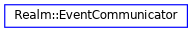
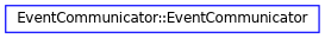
  digraph {
    rankdir=LR
-   n1 [color=blue fillcolor=white fontname=Helvetica fontsize=10 height=0.2 label="Realm::EventCommunicator" shape=box style=filled width=0.4]
+   n1 [color=blue fillcolor=white fontname=Helvetica fontsize=10 height=0.2 label="EventCommunicator::EventCommunicator" shape=box style=filled width=0.4]
  }
